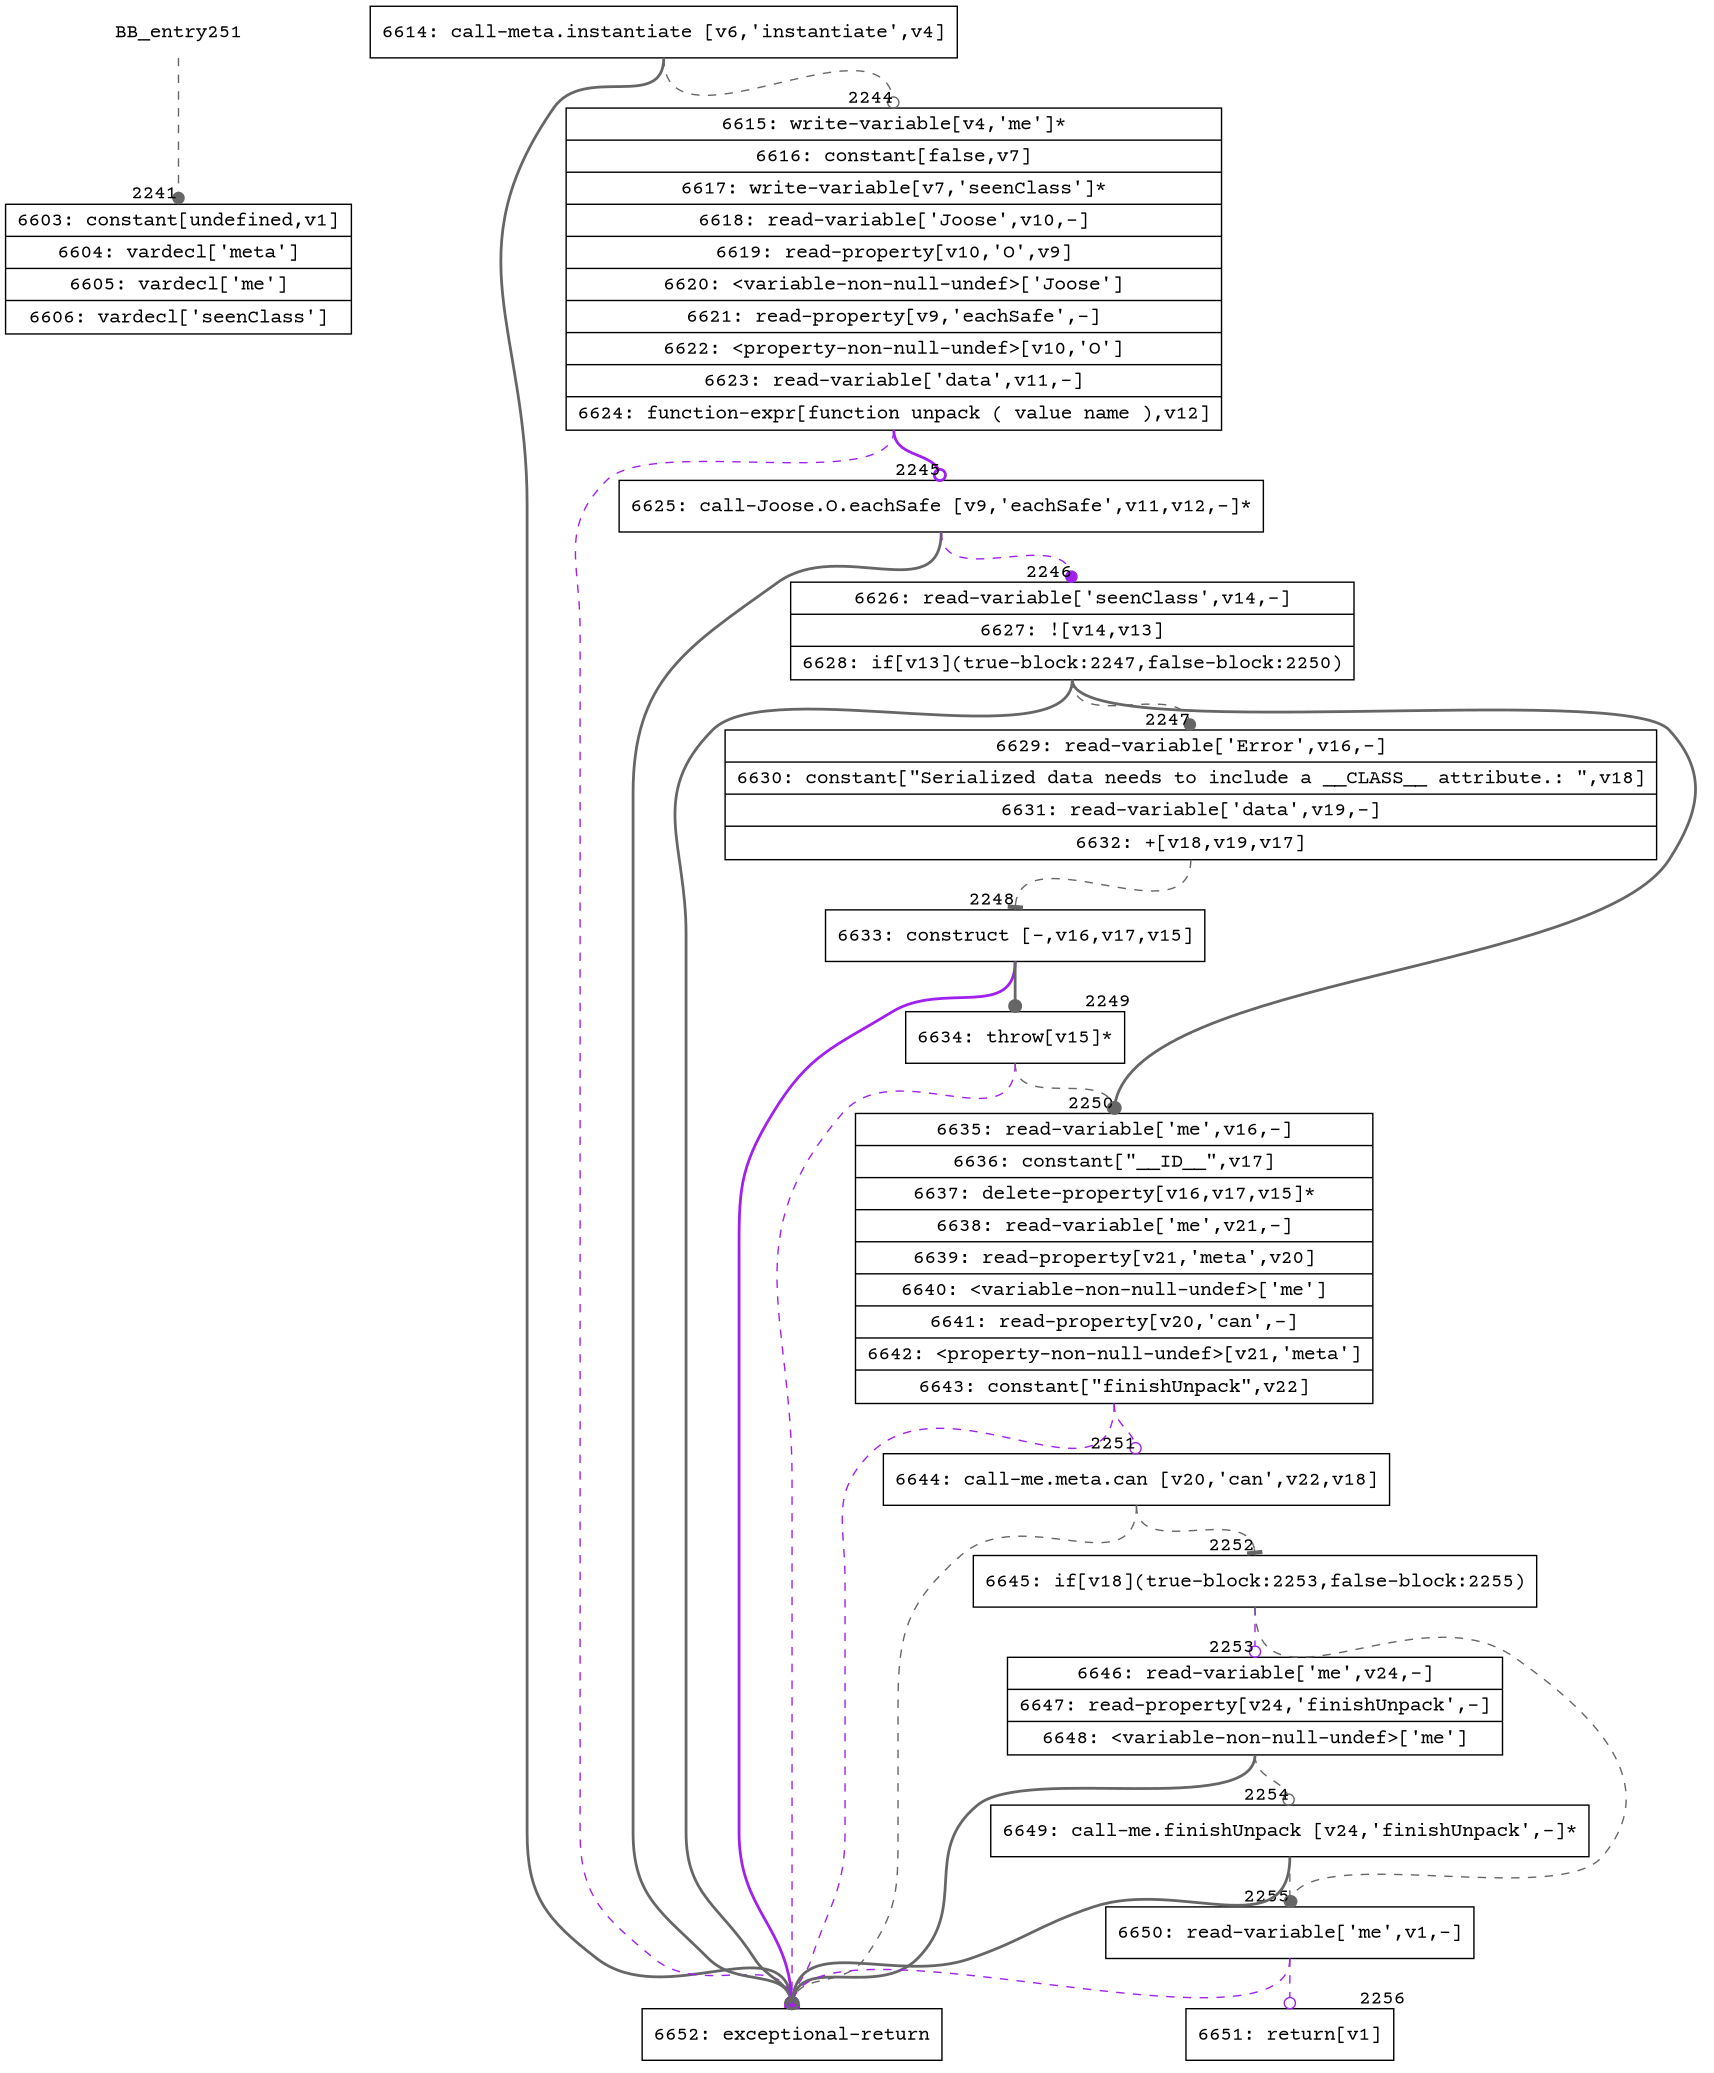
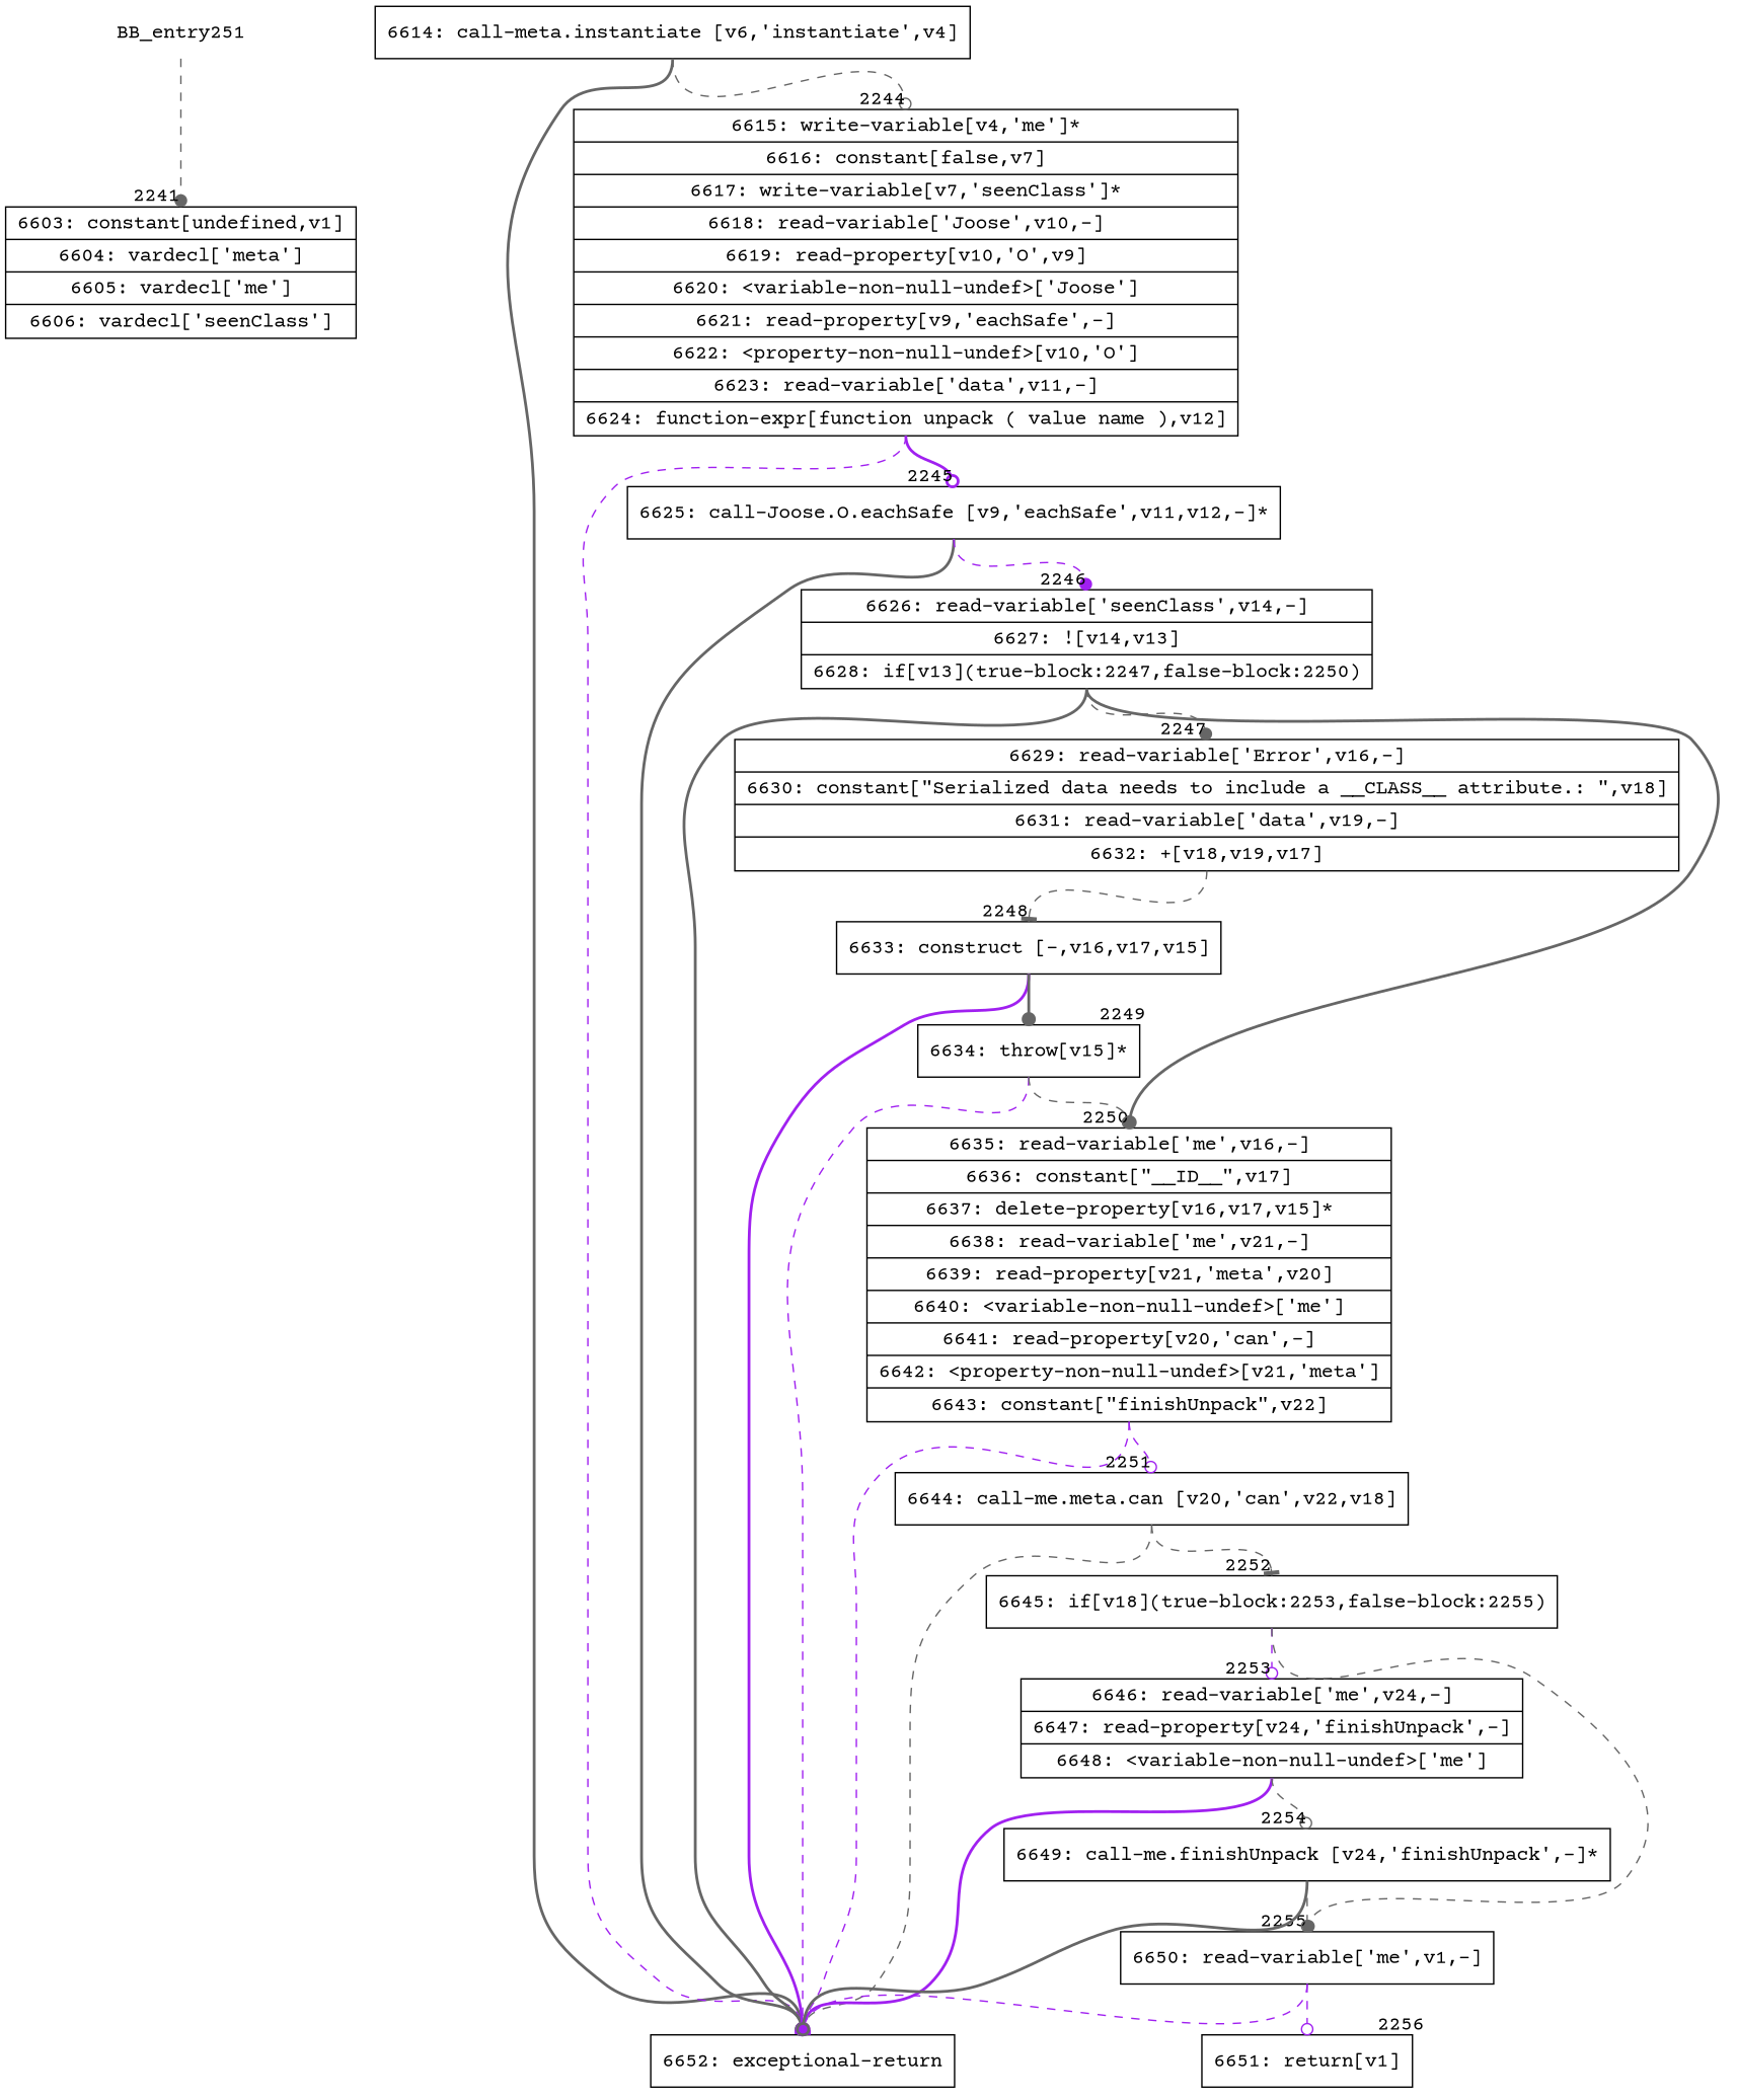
  digraph {
    fontname="Courier Prime"
    rankdir=TD
    node [fontname="Courier Prime" shape=record]
    edge [arrowhead=odot color=gray40 fontname="Courier Prime" headport=n style=dashed tailport=s]
    BB_entry251 [shape=none]
    n2 [label="{6603: constant[undefined,v1]|6604: vardecl['meta']|6605: vardecl['me']|6606: vardecl['seenClass']}"]
    n3 [label="{6614: call-meta.instantiate [v6,'instantiate',v4]}"]
    n4 [label="{6652: exceptional-return}"]
    n5 [label="{6615: write-variable[v4,'me']*|6616: constant[false,v7]|6617: write-variable[v7,'seenClass']*|6618: read-variable['Joose',v10,-]|6619: read-property[v10,'O',v9]|6620: \<variable-non-null-undef\>['Joose']|6621: read-property[v9,'eachSafe',-]|6622: \<property-non-null-undef\>[v10,'O']|6623: read-variable['data',v11,-]|6624: function-expr[function unpack ( value name ),v12]}"]
    n6 [label="{6625: call-Joose.O.eachSafe [v9,'eachSafe',v11,v12,-]*}"]
    n7 [label="{6626: read-variable['seenClass',v14,-]|6627: ![v14,v13]|6628: if[v13](true-block:2247,false-block:2250)}"]
    n8 [label="{6629: read-variable['Error',v16,-]|6630: constant[\"Serialized data needs to include a __CLASS__ attribute.: \",v18]|6631: read-variable['data',v19,-]|6632: +[v18,v19,v17]}"]
    n9 [label="{6635: read-variable['me',v16,-]|6636: constant[\"__ID__\",v17]|6637: delete-property[v16,v17,v15]*|6638: read-variable['me',v21,-]|6639: read-property[v21,'meta',v20]|6640: \<variable-non-null-undef\>['me']|6641: read-property[v20,'can',-]|6642: \<property-non-null-undef\>[v21,'meta']|6643: constant[\"finishUnpack\",v22]}"]
    n10 [label="{6633: construct [-,v16,v17,v15]}"]
    n11 [label="{6644: call-me.meta.can [v20,'can',v22,v18]}"]
    n12 [label="{6634: throw[v15]*}"]
    n13 [label="{6645: if[v18](true-block:2253,false-block:2255)}"]
    n14 [label="{6646: read-variable['me',v24,-]|6647: read-property[v24,'finishUnpack',-]|6648: \<variable-non-null-undef\>['me']}"]
    n15 [label="{6650: read-variable['me',v1,-]}"]
    n16 [label="{6649: call-me.finishUnpack [v24,'finishUnpack',-]*}"]
    n17 [label="{6651: return[v1]}"]
    BB_entry251 -> n2 [arrowhead=dot headlabel="    2241"]
    n3 -> n4 [style=bold]
    n3 -> n5 [headlabel="      2244"]
    n5 -> n4 [arrowhead=dot color=purple]
    n5 -> n6 [color=purple headlabel="      2245" style=bold]
    n6 -> n4 [style=bold]
    n6 -> n7 [arrowhead=dot color=purple headlabel="      2246"]
    n7 -> n4 [arrowhead=dot style=bold]
    n7 -> n8 [arrowhead=dot headlabel="      2247"]
    n7 -> n9 [arrowhead=dot headlabel="      2250" style=bold]
    n8 -> n10 [arrowhead=tee headlabel="      2248"]
    n9 -> n4 [arrowhead=tee color=purple]
    n9 -> n11 [color=purple headlabel="      2251"]
    n10 -> n4 [arrowhead=dot color=purple style=bold]
    n10 -> n12 [arrowhead=dot headlabel="      2249" style=bold]
    n11 -> n4
    n11 -> n13 [arrowhead=tee headlabel="      2252"]
    n12 -> n4 [arrowhead=tee color=purple]
    n12 -> n9
    n13 -> n14 [color=purple headlabel="      2253"]
    n13 -> n15 [arrowhead=dot headlabel="      2255"]
-   n14 -> n4 [arrowhead=dot style=bold]
+   n14 -> n4 [arrowhead=dot color=purple style=bold]
    n14 -> n16 [headlabel="      2254"]
    n15 -> n4 [arrowhead=tee color=purple]
    n15 -> n17 [color=purple headlabel="      2256"]
    n16 -> n4 [style=bold]
    n16 -> n15
  }
